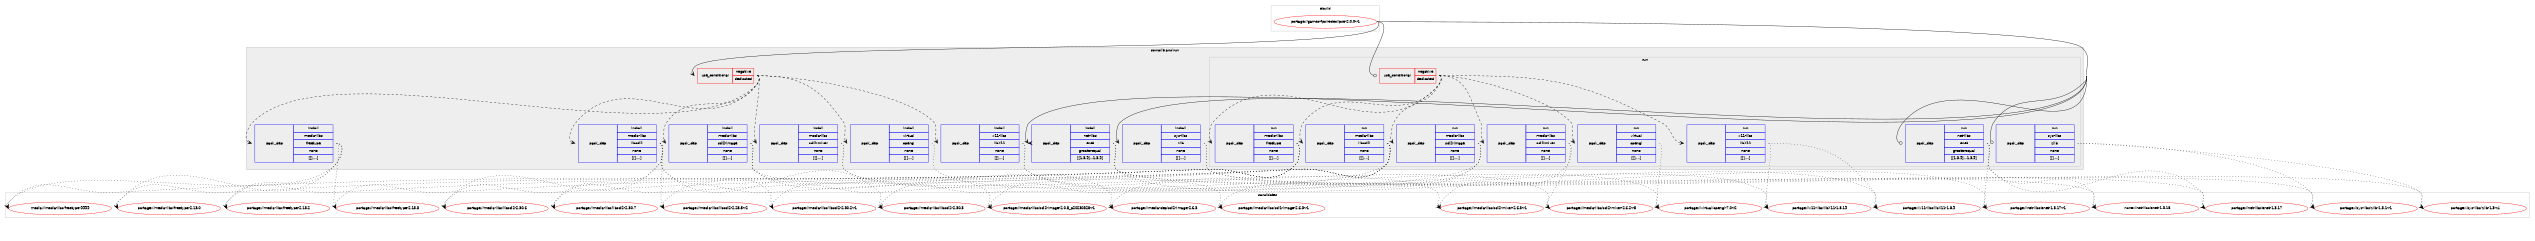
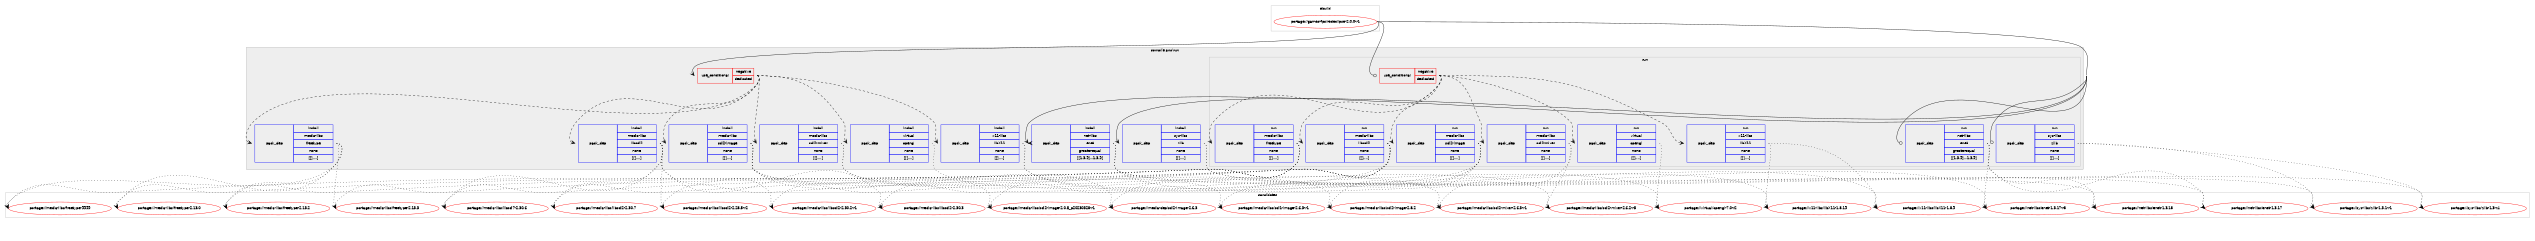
  digraph {
    compound=true
    concentrate=true
    fontname=Helvetica
    fontsize=10
    newrank=true
    rankdir=TB
    ranksep=1.5
    node [color=red fontname=Helvetica fontsize=10]
    edge [arrowhead=vee headport=w style=dotted tailport=e weight=100]
    n1 [label="portage://games-fps/redeclipse-2.0.0-r1" width=4]
    n2 [color=blue label=<<TABLE BORDER="0" CELLBORDER="1" CELLSPACING="0" CELLPADDING="4" WIDTH="220"><TR><TD ROWSPAN="6" CELLPADDING="30">pack_dep</TD></TR><TR><TD WIDTH="110">install</TD></TR><TR><TD>media-libs</TD></TR><TR><TD>freetype</TD></TR><TR><TD>none</TD></TR><TR><TD>[[],,,,]</TD></TR></TABLE>> shape=none]
    n3 [color=blue label=<<TABLE BORDER="0" CELLBORDER="1" CELLSPACING="0" CELLPADDING="4" WIDTH="220"><TR><TD ROWSPAN="6" CELLPADDING="30">pack_dep</TD></TR><TR><TD WIDTH="110">install</TD></TR><TR><TD>media-libs</TD></TR><TR><TD>libsdl2</TD></TR><TR><TD>none</TD></TR><TR><TD>[[],,,,]</TD></TR></TABLE>> shape=none]
    n4 [color=blue label=<<TABLE BORDER="0" CELLBORDER="1" CELLSPACING="0" CELLPADDING="4" WIDTH="220"><TR><TD ROWSPAN="6" CELLPADDING="30">pack_dep</TD></TR><TR><TD WIDTH="110">install</TD></TR><TR><TD>media-libs</TD></TR><TR><TD>sdl2-image</TD></TR><TR><TD>none</TD></TR><TR><TD>[[],,,,]</TD></TR></TABLE>> shape=none]
    n5 [color=blue label=<<TABLE BORDER="0" CELLBORDER="1" CELLSPACING="0" CELLPADDING="4" WIDTH="220"><TR><TD ROWSPAN="6" CELLPADDING="30">pack_dep</TD></TR><TR><TD WIDTH="110">install</TD></TR><TR><TD>media-libs</TD></TR><TR><TD>sdl2-mixer</TD></TR><TR><TD>none</TD></TR><TR><TD>[[],,,,]</TD></TR></TABLE>> shape=none]
    n6 [color=blue label=<<TABLE BORDER="0" CELLBORDER="1" CELLSPACING="0" CELLPADDING="4" WIDTH="220"><TR><TD ROWSPAN="6" CELLPADDING="30">pack_dep</TD></TR><TR><TD WIDTH="110">install</TD></TR><TR><TD>virtual</TD></TR><TR><TD>opengl</TD></TR><TR><TD>none</TD></TR><TR><TD>[[],,,,]</TD></TR></TABLE>> shape=none]
    n7 [color=blue label=<<TABLE BORDER="0" CELLBORDER="1" CELLSPACING="0" CELLPADDING="4" WIDTH="220"><TR><TD ROWSPAN="6" CELLPADDING="30">pack_dep</TD></TR><TR><TD WIDTH="110">install</TD></TR><TR><TD>x11-libs</TD></TR><TR><TD>libX11</TD></TR><TR><TD>none</TD></TR><TR><TD>[[],,,,]</TD></TR></TABLE>> shape=none]
    n8 [label=<<TABLE BORDER="0" CELLBORDER="1" CELLSPACING="0" CELLPADDING="4"><TR><TD ROWSPAN="3" CELLPADDING="10">use_conditional</TD></TR><TR><TD>negative</TD></TR><TR><TD>dedicated</TD></TR></TABLE>> shape=none]
    n9 [color=blue label=<<TABLE BORDER="0" CELLBORDER="1" CELLSPACING="0" CELLPADDING="4" WIDTH="220"><TR><TD ROWSPAN="6" CELLPADDING="30">pack_dep</TD></TR><TR><TD WIDTH="110">install</TD></TR><TR><TD>net-libs</TD></TR><TR><TD>enet</TD></TR><TR><TD>greaterequal</TD></TR><TR><TD>[[1,3,9],,,1.3.9]</TD></TR></TABLE>> shape=none]
    n10 [color=blue label=<<TABLE BORDER="0" CELLBORDER="1" CELLSPACING="0" CELLPADDING="4" WIDTH="220"><TR><TD ROWSPAN="6" CELLPADDING="30">pack_dep</TD></TR><TR><TD WIDTH="110">install</TD></TR><TR><TD>sys-libs</TD></TR><TR><TD>zlib</TD></TR><TR><TD>none</TD></TR><TR><TD>[[],,,,]</TD></TR></TABLE>> shape=none]
    n11 [color=blue label=<<TABLE BORDER="0" CELLBORDER="1" CELLSPACING="0" CELLPADDING="4" WIDTH="220"><TR><TD ROWSPAN="6" CELLPADDING="30">pack_dep</TD></TR><TR><TD WIDTH="110">run</TD></TR><TR><TD>media-libs</TD></TR><TR><TD>freetype</TD></TR><TR><TD>none</TD></TR><TR><TD>[[],,,,]</TD></TR></TABLE>> shape=none]
    n12 [color=blue label=<<TABLE BORDER="0" CELLBORDER="1" CELLSPACING="0" CELLPADDING="4" WIDTH="220"><TR><TD ROWSPAN="6" CELLPADDING="30">pack_dep</TD></TR><TR><TD WIDTH="110">run</TD></TR><TR><TD>media-libs</TD></TR><TR><TD>libsdl2</TD></TR><TR><TD>none</TD></TR><TR><TD>[[],,,,]</TD></TR></TABLE>> shape=none]
    n13 [color=blue label=<<TABLE BORDER="0" CELLBORDER="1" CELLSPACING="0" CELLPADDING="4" WIDTH="220"><TR><TD ROWSPAN="6" CELLPADDING="30">pack_dep</TD></TR><TR><TD WIDTH="110">run</TD></TR><TR><TD>media-libs</TD></TR><TR><TD>sdl2-image</TD></TR><TR><TD>none</TD></TR><TR><TD>[[],,,,]</TD></TR></TABLE>> shape=none]
    n14 [color=blue label=<<TABLE BORDER="0" CELLBORDER="1" CELLSPACING="0" CELLPADDING="4" WIDTH="220"><TR><TD ROWSPAN="6" CELLPADDING="30">pack_dep</TD></TR><TR><TD WIDTH="110">run</TD></TR><TR><TD>media-libs</TD></TR><TR><TD>sdl2-mixer</TD></TR><TR><TD>none</TD></TR><TR><TD>[[],,,,]</TD></TR></TABLE>> shape=none]
    n15 [color=blue label=<<TABLE BORDER="0" CELLBORDER="1" CELLSPACING="0" CELLPADDING="4" WIDTH="220"><TR><TD ROWSPAN="6" CELLPADDING="30">pack_dep</TD></TR><TR><TD WIDTH="110">run</TD></TR><TR><TD>virtual</TD></TR><TR><TD>opengl</TD></TR><TR><TD>none</TD></TR><TR><TD>[[],,,,]</TD></TR></TABLE>> shape=none]
    n16 [color=blue label=<<TABLE BORDER="0" CELLBORDER="1" CELLSPACING="0" CELLPADDING="4" WIDTH="220"><TR><TD ROWSPAN="6" CELLPADDING="30">pack_dep</TD></TR><TR><TD WIDTH="110">run</TD></TR><TR><TD>x11-libs</TD></TR><TR><TD>libX11</TD></TR><TR><TD>none</TD></TR><TR><TD>[[],,,,]</TD></TR></TABLE>> shape=none]
    n17 [label=<<TABLE BORDER="0" CELLBORDER="1" CELLSPACING="0" CELLPADDING="4"><TR><TD ROWSPAN="3" CELLPADDING="10">use_conditional</TD></TR><TR><TD>negative</TD></TR><TR><TD>dedicated</TD></TR></TABLE>> shape=none]
    n18 [color=blue label=<<TABLE BORDER="0" CELLBORDER="1" CELLSPACING="0" CELLPADDING="4" WIDTH="220"><TR><TD ROWSPAN="6" CELLPADDING="30">pack_dep</TD></TR><TR><TD WIDTH="110">run</TD></TR><TR><TD>net-libs</TD></TR><TR><TD>enet</TD></TR><TR><TD>greaterequal</TD></TR><TR><TD>[[1,3,9],,,1.3.9]</TD></TR></TABLE>> shape=none]
    n19 [color=blue label=<<TABLE BORDER="0" CELLBORDER="1" CELLSPACING="0" CELLPADDING="4" WIDTH="220"><TR><TD ROWSPAN="6" CELLPADDING="30">pack_dep</TD></TR><TR><TD WIDTH="110">run</TD></TR><TR><TD>sys-libs</TD></TR><TR><TD>zlib</TD></TR><TR><TD>none</TD></TR><TR><TD>[[],,,,]</TD></TR></TABLE>> shape=none]
    n20 [label="portage://media-libs/libsdl2-2.30.7" width=4]
-   n21 [label="portage://media-libs/libsdl2-2.30.6" width=4]
+   n21 [label="portage://media-libs/libsdl7-2.30.6" width=4]
    n22 [label="portage://media-libs/libsdl2-2.30.3" width=4]
    n23 [label="portage://media-libs/libsdl2-2.30.2-r1" width=4]
    n24 [label="portage://media-libs/libsdl2-2.28.5-r2" width=4]
-   n25 [label="media://media-libs/freetype-9999" width=4]
+   n25 [label="portage://media-libs/freetype-9999" width=4]
    n26 [label="portage://media-libs/freetype-2.13.3" width=4]
    n27 [label="portage://media-libs/freetype-2.13.2" width=4]
    n28 [label="portage://media-libs/freetype-2.13.0" width=4]
+   n29 [label="portage://media-libs/sdl2-image-2.8.2" width=4]
    n30 [label="portage://media-libs/sdl1-image-2.6.3-r1" width=4]
    n31 [label="portage://media-dep/sdl2-image-2.6.3" width=4]
    n32 [label="portage://media-libs/sdl2-image-2.0.5_p20230328-r1" width=4]
-   n33 [label="none://net-libs/enet-1.3.18" width=4]
-   n34 [label="portage://net-libs/enet-1.3.17-r1" width=4]
+   n33 [label="portage://net-libs/enet-1.3.18" width=4]
+   n34 [label="portage://net-libs/enet-1.3.17-r8" width=4]
    n35 [label="portage://net-libs/enet-1.3.17" width=4]
    n36 [label="portage://media-libs/sdl2-mixer-2.6.3-r1" width=4]
    n37 [label="portage://media-libs/sdl2-mixer-2.6.2-r5" width=4]
    n38 [label="portage://virtual/opengl-7.0-r2" width=4]
    n39 [label="portage://x11-libs/libX11-1.8.19" width=4]
    n40 [label="portage://x11-libs/libX11-1.8.9" width=4]
    n41 [label="portage://sys-libs/zlib-1.3.1-r1" width=4]
    n42 [label="portage://sys-libs/zlib-1.3-r4" width=4]
    subgraph cluster_1 {
      color=gray
      label=<<i>ebuild</i>>
      n1
    }
    subgraph cluster_2 {
      color=gray
      label=<<i>dependencies</i>>
      subgraph cluster_3 {
        color=gray
        fillcolor="#eeeeee"
        label=<<i>compile</i>>
        style=filled
        subgraph sub_4 {
          color=gray
          fillcolor="#eeeeee"
          label=<<i>compile</i>>
          style=filled
          n8
          subgraph sub_5 {
            color=gray
            fillcolor="#eeeeee"
            label=<<i>compile</i>>
            style=filled
            n2
          }
          subgraph sub_6 {
            color=gray
            fillcolor="#eeeeee"
            label=<<i>compile</i>>
            style=filled
            n3
          }
          subgraph sub_7 {
            color=gray
            fillcolor="#eeeeee"
            label=<<i>compile</i>>
            style=filled
            n4
          }
          subgraph sub_8 {
            color=gray
            fillcolor="#eeeeee"
            label=<<i>compile</i>>
            style=filled
            n5
          }
          subgraph sub_9 {
            color=gray
            fillcolor="#eeeeee"
            label=<<i>compile</i>>
            style=filled
            n6
          }
          subgraph sub_10 {
            color=gray
            fillcolor="#eeeeee"
            label=<<i>compile</i>>
            style=filled
            n7
          }
        }
        subgraph sub_11 {
          color=gray
          fillcolor="#eeeeee"
          label=<<i>compile</i>>
          style=filled
          n9
        }
        subgraph sub_12 {
          color=gray
          fillcolor="#eeeeee"
          label=<<i>compile</i>>
          style=filled
          n10
        }
      }
      subgraph cluster_13 {
        color=gray
        fillcolor="#eeeeee"
        label=<<i>compile and run</i>>
        style=filled
      }
      subgraph cluster_14 {
        color=gray
        fillcolor="#eeeeee"
        label=<<i>run</i>>
        style=filled
        subgraph sub_15 {
          color=gray
          fillcolor="#eeeeee"
          label=<<i>run</i>>
          style=filled
          n17
          subgraph sub_16 {
            color=gray
            fillcolor="#eeeeee"
            label=<<i>run</i>>
            style=filled
            n11
          }
          subgraph sub_17 {
            color=gray
            fillcolor="#eeeeee"
            label=<<i>run</i>>
            style=filled
            n12
          }
          subgraph sub_18 {
            color=gray
            fillcolor="#eeeeee"
            label=<<i>run</i>>
            style=filled
            n13
          }
          subgraph sub_19 {
            color=gray
            fillcolor="#eeeeee"
            label=<<i>run</i>>
            style=filled
            n14
          }
          subgraph sub_20 {
            color=gray
            fillcolor="#eeeeee"
            label=<<i>run</i>>
            style=filled
            n15
          }
          subgraph sub_21 {
            color=gray
            fillcolor="#eeeeee"
            label=<<i>run</i>>
            style=filled
            n16
          }
        }
        subgraph sub_22 {
          color=gray
          fillcolor="#eeeeee"
          label=<<i>run</i>>
          style=filled
          n18
        }
        subgraph sub_23 {
          color=gray
          fillcolor="#eeeeee"
          label=<<i>run</i>>
          style=filled
          n19
        }
      }
    }
    subgraph cluster_24 {
      color=gray
      label=<<i>candidates</i>>
      rank=same
      subgraph sub_25 {
        color=black
        label=<<i>candidates</i>>
        nodesep=1
        rank=same
        n39
        n40
      }
      subgraph sub_26 {
        color=black
        label=<<i>candidates</i>>
        nodesep=1
        rank=same
        n20
        n21
        n22
        n23
        n24
      }
      subgraph sub_27 {
        color=black
        label=<<i>candidates</i>>
        nodesep=1
        rank=same
        n25
        n26
        n27
        n28
      }
      subgraph sub_28 {
        color=black
        label=<<i>candidates</i>>
        nodesep=1
        rank=same
+       n29
        n30
        n31
        n32
      }
      subgraph sub_29 {
        color=black
        label=<<i>candidates</i>>
        nodesep=1
        rank=same
        n33
        n34
        n35
      }
      subgraph sub_30 {
        color=black
        label=<<i>candidates</i>>
        nodesep=1
        rank=same
        n36
        n37
      }
      subgraph sub_31 {
        color=black
        label=<<i>candidates</i>>
        nodesep=1
        rank=same
        n38
      }
      subgraph sub_32 {
        color=black
        label=<<i>candidates</i>>
        nodesep=1
        rank=same
        n39
        n40
      }
      subgraph sub_33 {
        color=black
        label=<<i>candidates</i>>
        nodesep=1
        rank=same
        n41
        n42
      }
      subgraph sub_34 {
        color=black
        label=<<i>candidates</i>>
        nodesep=1
        rank=same
        n25
        n26
        n27
        n28
      }
      subgraph sub_35 {
        color=black
        label=<<i>candidates</i>>
        nodesep=1
        rank=same
        n20
        n21
        n22
        n23
        n24
      }
      subgraph sub_36 {
        color=black
        label=<<i>candidates</i>>
        nodesep=1
        rank=same
+       n29
        n30
        n31
        n32
      }
      subgraph sub_37 {
        color=black
        label=<<i>candidates</i>>
        nodesep=1
        rank=same
        n36
        n37
      }
      subgraph sub_38 {
        color=black
        label=<<i>candidates</i>>
        nodesep=1
        rank=same
        n38
      }
      subgraph sub_39 {
        color=black
        label=<<i>candidates</i>>
        nodesep=1
        rank=same
        n33
        n34
        n35
      }
      subgraph sub_40 {
        color=black
        label=<<i>candidates</i>>
        nodesep=1
        rank=same
        n41
        n42
      }
    }
    n1 -> n8 [style=solid weight=20]
    n1 -> n9 [style=solid weight=20]
    n1 -> n10 [style=solid weight=20]
    n1 -> n17 [arrowhead=odot style=solid weight=20]
    n1 -> n18 [arrowhead=odot style=solid weight=20]
    n1 -> n19 [arrowhead=odot style=solid weight=20]
    n2 -> n25
    n2 -> n26
    n2 -> n27
    n2 -> n28
    n3 -> n20
    n3 -> n21
    n3 -> n22
    n3 -> n23
    n3 -> n24
+   n4 -> n29
    n4 -> n30
    n4 -> n31
    n4 -> n32
    n5 -> n36
    n5 -> n37
    n6 -> n38
    n7 -> n39
    n7 -> n40
    n8 -> n2 [style=dashed weight=20]
    n8 -> n3 [style=dashed weight=20]
    n8 -> n4 [style=dashed weight=20]
    n8 -> n5 [style=dashed weight=20]
    n8 -> n6 [style=dashed weight=20]
    n8 -> n7 [style=dashed weight=20]
    n9 -> n33
    n9 -> n34
    n9 -> n35
    n10 -> n41
    n10 -> n42
    n11 -> n25
    n11 -> n26
    n11 -> n27
    n11 -> n28
    n12 -> n20
    n12 -> n21
    n12 -> n22
    n12 -> n23
    n12 -> n24
+   n13 -> n29
    n13 -> n30
    n13 -> n31
    n13 -> n32
    n14 -> n36
    n14 -> n37
    n15 -> n38
    n16 -> n39
    n16 -> n40
    n17 -> n11 [style=dashed weight=20]
    n17 -> n12 [style=dashed weight=20]
    n17 -> n13 [style=dashed weight=20]
    n17 -> n14 [style=dashed weight=20]
    n17 -> n15 [style=dashed weight=20]
    n17 -> n16 [style=dashed weight=20]
    n18 -> n33
    n18 -> n34
    n18 -> n35
    n19 -> n41
    n19 -> n42
  }
